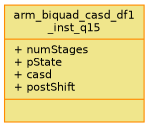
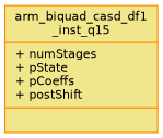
  digraph {
-   n1 [color=darkorange fillcolor=khaki fontcolor=black fontname=Helvetica fontsize=10 height=0.2 label="{arm_biquad_casd_df1\l_inst_q15\n|+ numStages\l+ pState\l+ casd\l+ postShift\l|}" shape=record style=filled width=0.4]
+   n1 [color=darkorange fillcolor=khaki fontcolor=black fontname=Helvetica fontsize=10 height=0.2 label="{arm_biquad_casd_df1\l_inst_q15\n|+ numStages\l+ pState\l+ pCoeffs\l+ postShift\l|}" shape=record style=filled width=0.4]
  }
